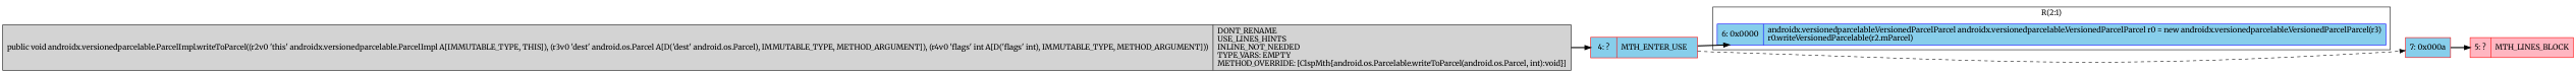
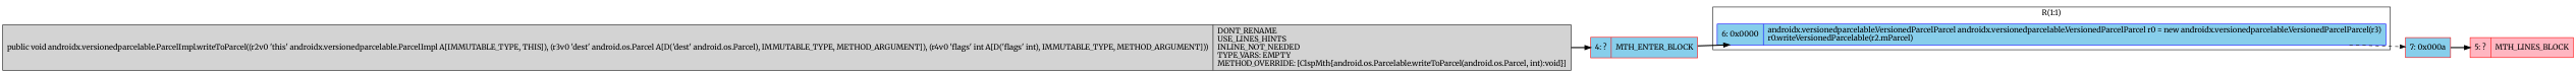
  digraph {
    fontname=Merriweather
    rankdir=LR
    node [color=red fillcolor=skyblue fontname=Merriweather shape=record style=filled]
    edge [fontname=Merriweather style=bold]
    n1 [color=blue label="{6\:\ 0x0000|androidx.versionedparcelable.VersionedParcelParcel androidx.versionedparcelable.VersionedParcelParcel r0 = new androidx.versionedparcelable.VersionedParcelParcel(r3)\lr0.writeVersionedParcelable(r2.mParcel)\l}"]
    n2 [label="{7\:\ 0x000a}"]
    n3 [fillcolor=lightpink label="{5\:\ ?|MTH_LINES_BLOCK\l}"]
-   n4 [label="{4\:\ ?|MTH_ENTER_USE\l}"]
+   n4 [label="{4\:\ ?|MTH_ENTER_BLOCK\l}"]
    n5 [fillcolor=lightgrey label="{public void androidx.versionedparcelable.ParcelImpl.writeToParcel((r2v0 'this' androidx.versionedparcelable.ParcelImpl A[IMMUTABLE_TYPE, THIS]), (r3v0 'dest' android.os.Parcel A[D('dest' android.os.Parcel), IMMUTABLE_TYPE, METHOD_ARGUMENT]), (r4v0 'flags' int A[D('flags' int), IMMUTABLE_TYPE, METHOD_ARGUMENT]))  | DONT_RENAME\lUSE_LINES_HINTS\lINLINE_NOT_NEEDED\lTYPE_VARS: EMPTY\lMETHOD_OVERRIDE: [ClspMth\{android.os.Parcelable.writeToParcel(android.os.Parcel, int):void\}]\l}" color=""]
    subgraph cluster_1 {
-     label="R(2:1)"
+     label="R(1:1)"
      n1
    }
-   n4 -> n2 [style=dashed]
+   n1 -> n2 [style=dashed]
    n2 -> n3
    n4 -> n1
    n5 -> n4
  }
